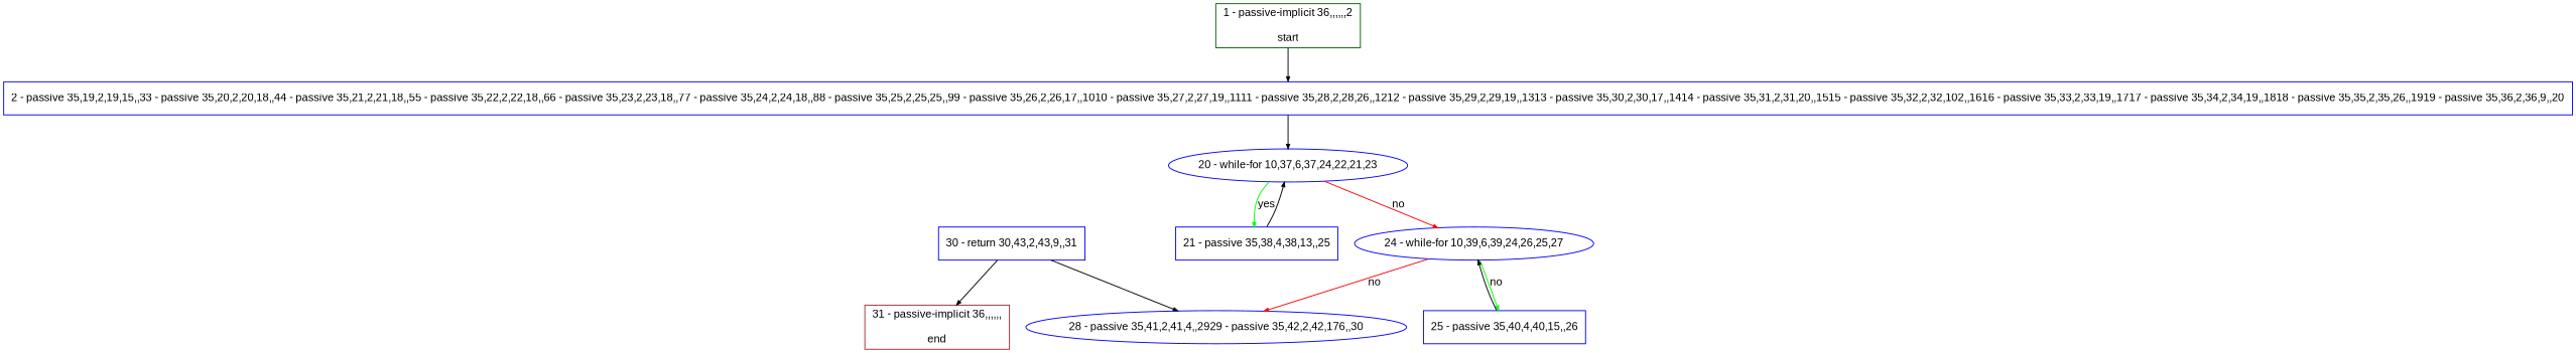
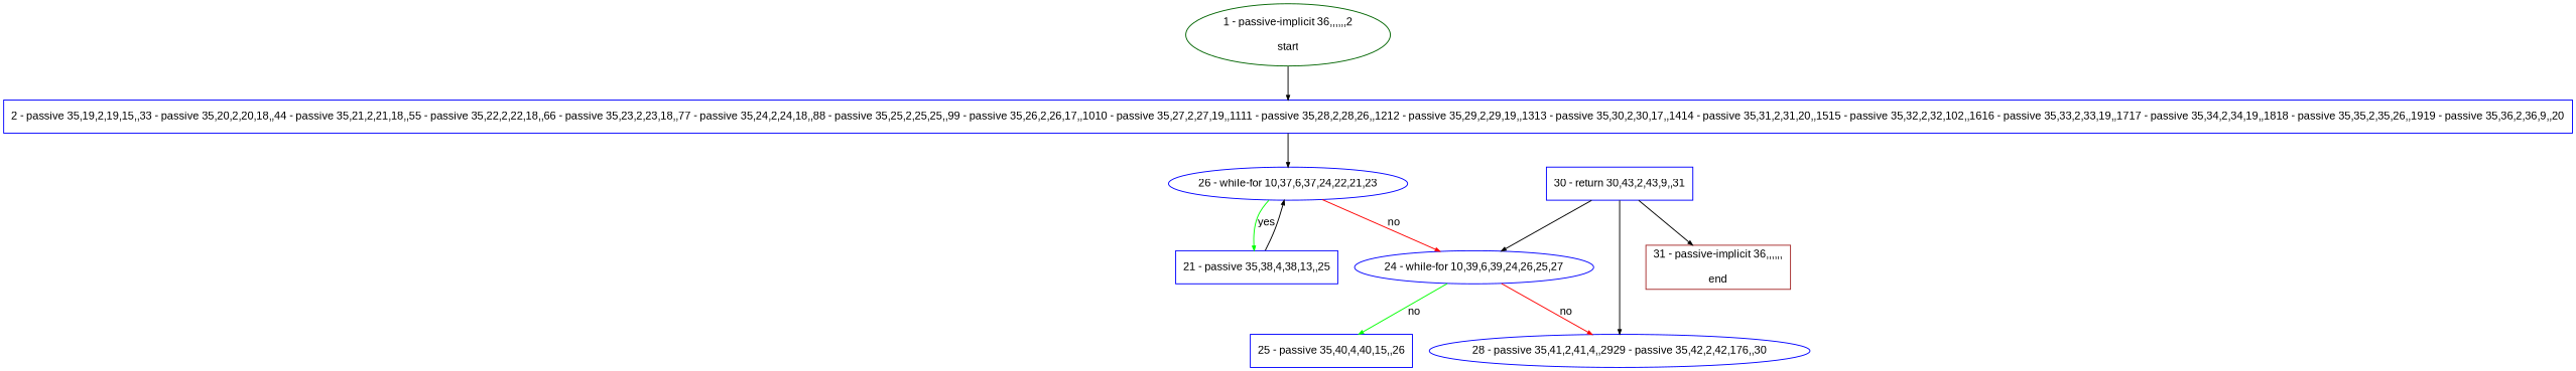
  digraph {
    bgcolor=white
    compound=true
    fillcolor="#FFFFCC"
    fontname=Arial
    fontsize=12
    pack=true
    packmode=clust
    style="rounded,filled"
    node [color="#0000ff" compound=true fillcolor="#ffffff" fixedsize=false fontname=Arial fontsize=12 node_initialized=no shape=box style=filled]
    edge [arrowhead=normal arrowsize=0.5 arrowtail=none color="#000000" compound=true dir=forward fontcolor=black fontname=Arial fontsize=12]
    n1 [label="2 - passive 35,19,2,19,15,,33 - passive 35,20,2,20,18,,44 - passive 35,21,2,21,18,,55 - passive 35,22,2,22,18,,66 - passive 35,23,2,23,18,,77 - passive 35,24,2,24,18,,88 - passive 35,25,2,25,25,,99 - passive 35,26,2,26,17,,1010 - passive 35,27,2,27,19,,1111 - passive 35,28,2,28,26,,1212 - passive 35,29,2,29,19,,1313 - passive 35,30,2,30,17,,1414 - passive 35,31,2,31,20,,1515 - passive 35,32,2,32,102,,1616 - passive 35,33,2,33,19,,1717 - passive 35,34,2,34,19,,1818 - passive 35,35,2,35,26,,1919 - passive 35,36,2,36,9,,20"]
-   n2 [label="20 - while-for 10,37,6,37,24,22,21,23" shape=oval]
+   n2 [label="26 - while-for 10,37,6,37,24,22,21,23" shape=oval]
    n3 [label="21 - passive 35,38,4,38,13,,25"]
    n4 [label="24 - while-for 10,39,6,39,24,26,25,27" shape=oval]
-   n5 [color="#006400" label="1 - passive-implicit 36,,,,,,2\n\nstart"]
+   n5 [color="#006400" label="1 - passive-implicit 36,,,,,,2\n\nstart" shape=ellipse]
    n6 [label="25 - passive 35,40,4,40,15,,26"]
    n7 [label="28 - passive 35,41,2,41,4,,2929 - passive 35,42,2,42,176,,30" shape=ellipse]
    n8 [label="30 - return 30,43,2,43,9,,31"]
    n9 [color="#a52a2a" label="31 - passive-implicit 36,,,,,,\n\nend"]
    n1 -> n2
    n2 -> n3 [color="#00ff00" label=yes]
    n2 -> n4 [color="#ff0000" label=no]
    n3 -> n2
    n4 -> n6 [color="#00ff00" label=no]
    n4 -> n7 [color="#ff0000" label=no]
    n5 -> n1
-   n6 -> n4
+   n8 -> n4
    n8 -> n7
    n8 -> n9
  }
